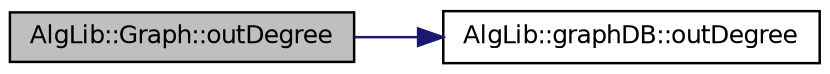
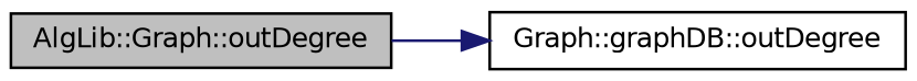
  digraph {
    rankdir=LR
    node [color=black fontname=Helvetica fontsize=10 shape=record style=filled]
    n1 [fillcolor=grey75 fontcolor=black height=0.2 label="AlgLib::Graph::outDegree" width=0.4]
-   n2 [fillcolor=white height=0.2 label="AlgLib::graphDB::outDegree" width=0.4]
+   n2 [fillcolor=white height=0.2 label="Graph::graphDB::outDegree" width=0.4]
    n1 -> n2 [color=midnightblue fontname=Helvetica fontsize=10 labelfontname=Helvetica labelfontsize=10 style=solid]
  }
